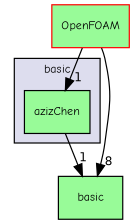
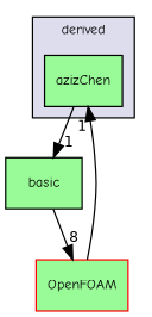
  digraph {
    compound=true
    fontname="Comic Neue"
    node [fillcolor=palegreen fontname="Comic Neue" fontsize=10 shape=box style=filled]
    edge [fontname="Comic Neue" headlabel=1 labeldistance=1.5 labelfontname=Helvetica labelfontsize=10]
    n1 [label=azizChen pencolor=black]
    n2 [label=basic]
    n3 [color=red label=OpenFOAM]
    subgraph cluster_1 {
      bgcolor="#ddddee"
      fontsize=10
-     label=basic
+     label=derived
      pencolor=black
      n1
    }
    n1 -> n2
-   n3 -> n2 [headlabel=8]
+   n2 -> n3 [headlabel=8]
    n3 -> n1
  }
